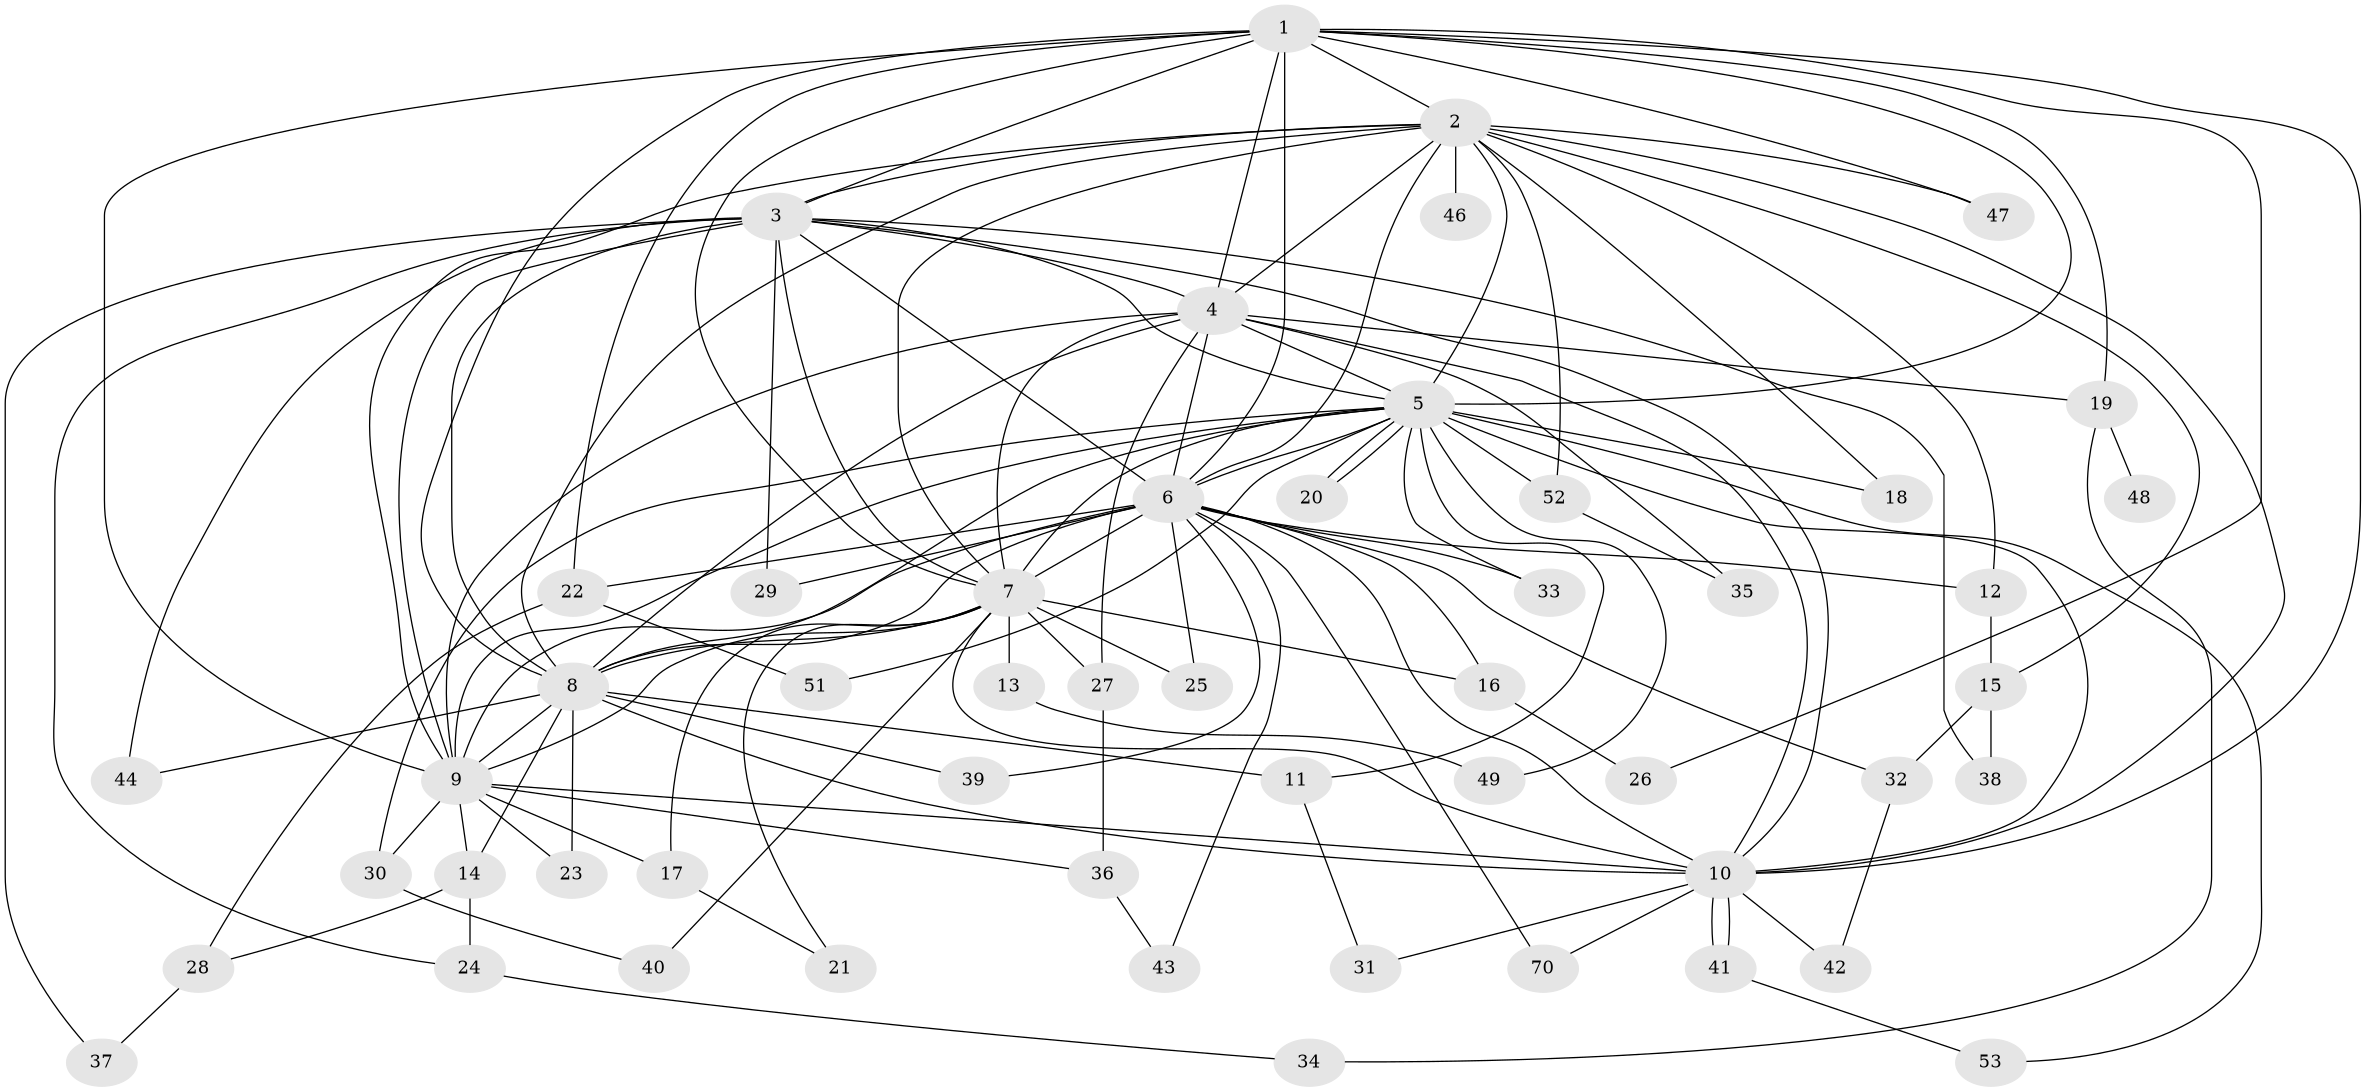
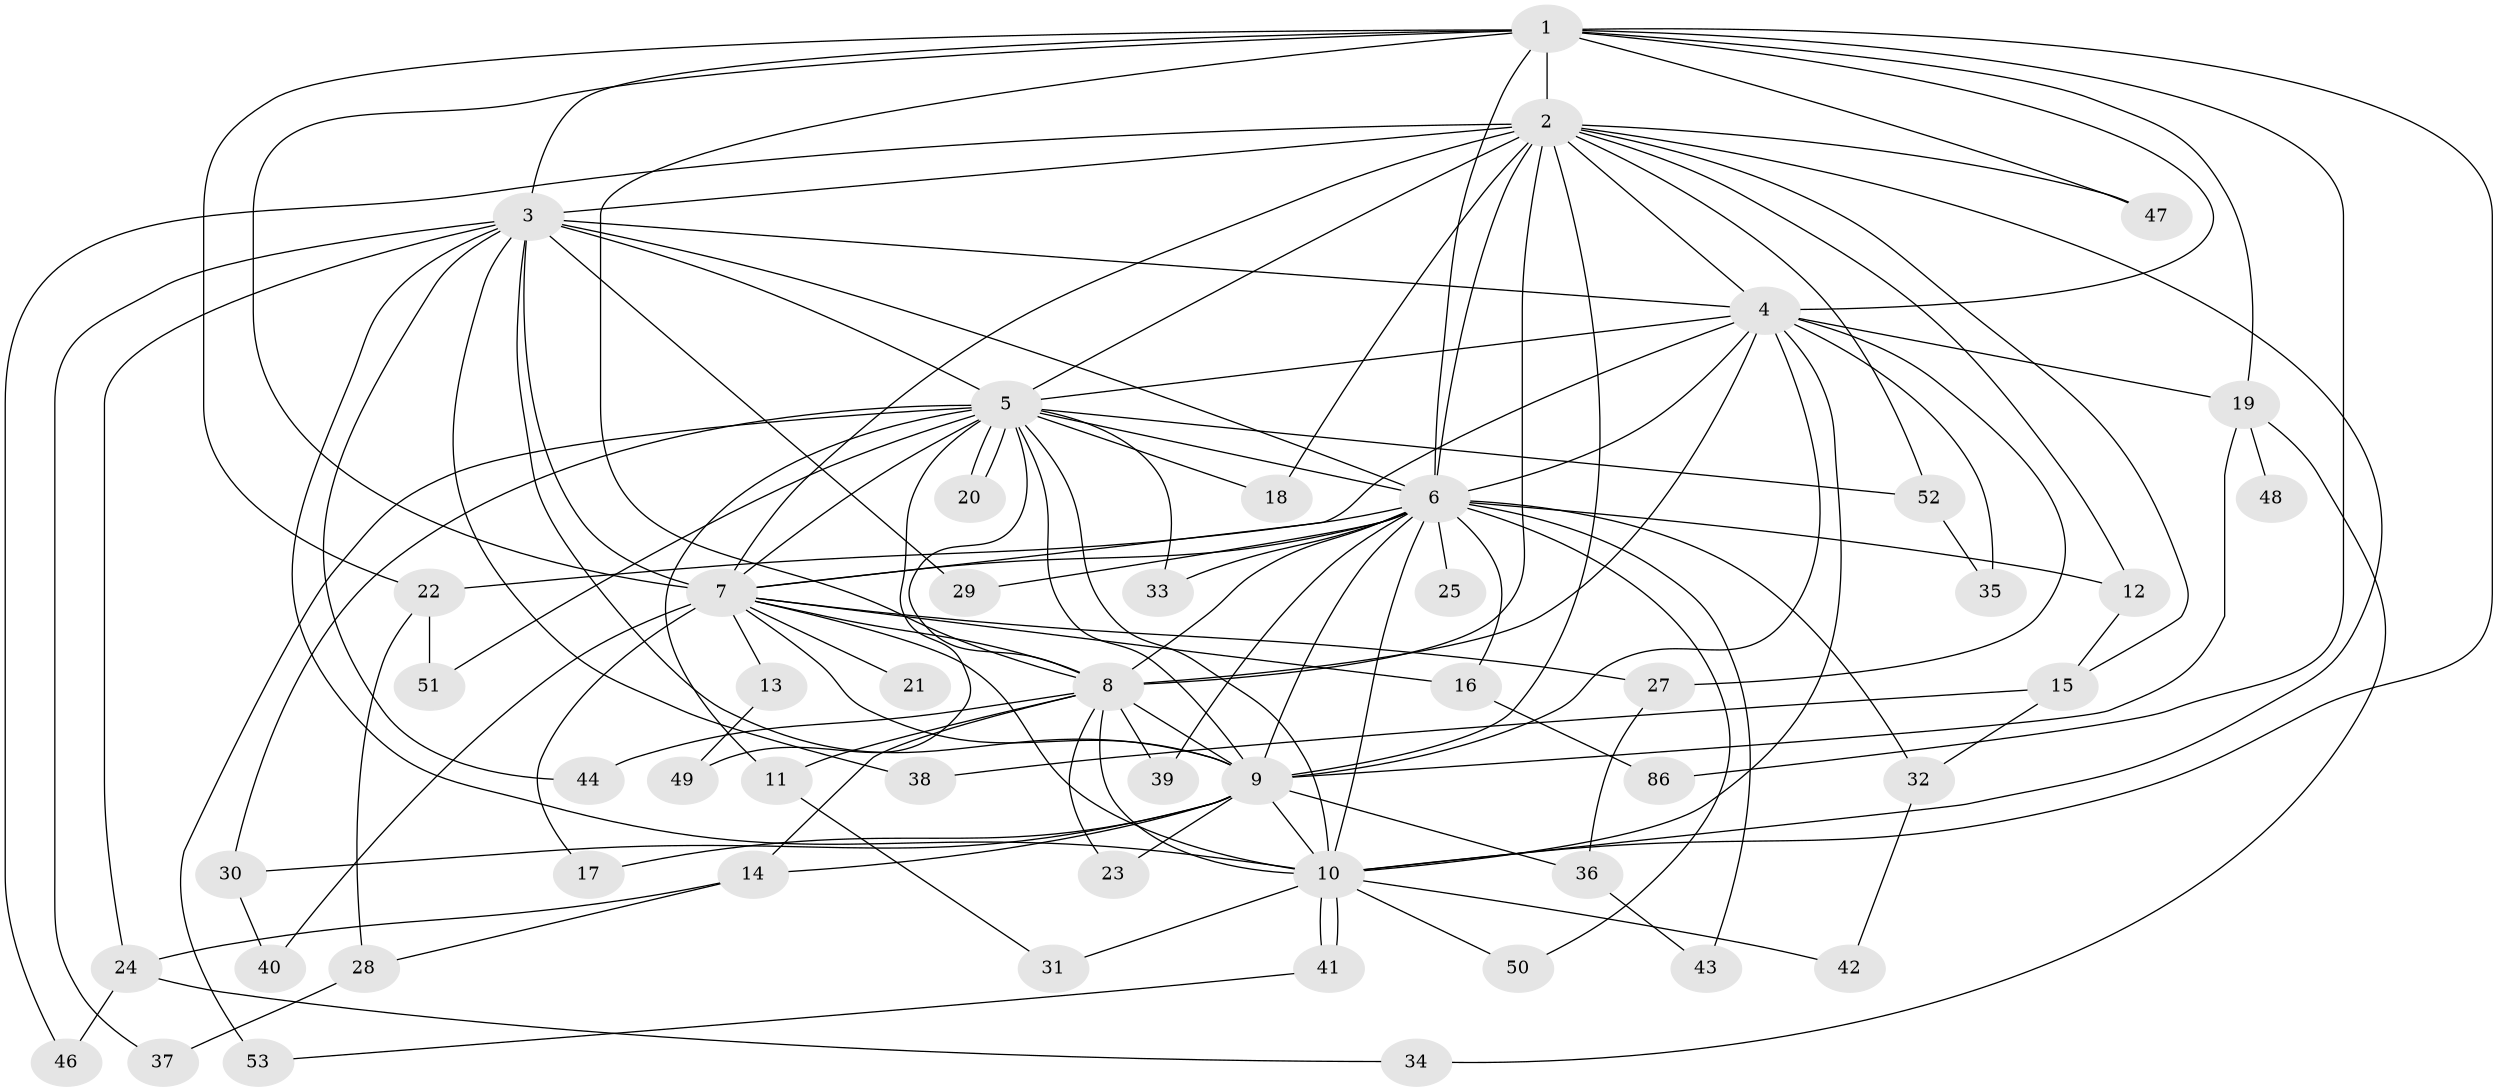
  graph {
    node [color=gray90 style=filled]
    1
    2
    3
    4
    5
    6
    7
    8
    9
    10
    19
    22
-   26
+   26 [label=86]
    47
    12
    15
    18
    46
    52
    24
    29
    37
    38
    44
    27
    35
    11
    20
    30
    33
    49
    51
    53
    16
    25
    32
    39
    43
-   50 [label=70]
+   50
    13
    17
    21
    40
    14
    23
    36
    31
    41
    42
    34
    48
    28
    1 -- 2
    1 -- 3
    1 -- 4
-   1 -- 5
    1 -- 6
    1 -- 7
    1 -- 8
-   1 -- 9
+   19 -- 9
    1 -- 10
    1 -- 19
    1 -- 22
    1 -- 26
    1 -- 47
    2 -- 3
    2 -- 4
    2 -- 5
    2 -- 6
    2 -- 7
    2 -- 8
    2 -- 9
    2 -- 10
    2 -- 47
    2 -- 12
    2 -- 15
    2 -- 18
    2 -- 46
    2 -- 52
    3 -- 4
    3 -- 5
    3 -- 6
    3 -- 7
-   3 -- 8
    3 -- 9
    3 -- 10
    3 -- 24
    3 -- 29
    3 -- 37
    3 -- 38
    3 -- 44
    4 -- 5
    4 -- 6
    4 -- 7
    4 -- 8
    4 -- 9
    4 -- 10
    4 -- 19
    4 -- 27
    4 -- 35
    5 -- 6
    5 -- 7
    5 -- 8
    5 -- 9
    5 -- 10
    5 -- 18
    5 -- 52
    5 -- 11
    5 -- 20
    5 -- 20
    5 -- 30
    5 -- 33
    5 -- 49
    5 -- 51
    5 -- 53
    6 -- 7
    6 -- 8
    6 -- 9
    6 -- 10
    6 -- 22
    6 -- 12
    6 -- 29
    6 -- 33
    6 -- 16
    6 -- 25
    6 -- 32
    6 -- 39
    6 -- 43
    6 -- 50
    7 -- 8
    7 -- 9
    7 -- 10
    7 -- 27
    7 -- 16
-   7 -- 25
    7 -- 13
    7 -- 17
    7 -- 21
    7 -- 40
    8 -- 9
    8 -- 10
    8 -- 44
    8 -- 11
    8 -- 39
    8 -- 14
    8 -- 23
    9 -- 10
    9 -- 30
    9 -- 17
    9 -- 14
    9 -- 23
    9 -- 36
    10 -- 50
    10 -- 31
    10 -- 41
    10 -- 41
    10 -- 42
    19 -- 34
    19 -- 48
    22 -- 51
    22 -- 28
    12 -- 15
    15 -- 38
    15 -- 32
    52 -- 35
+   24 -- 46
    24 -- 34
    27 -- 36
    11 -- 31
    30 -- 40
    16 -- 26
    32 -- 42
    13 -- 49
-   17 -- 21
    14 -- 24
    14 -- 28
    36 -- 43
    41 -- 53
    28 -- 37
  }
